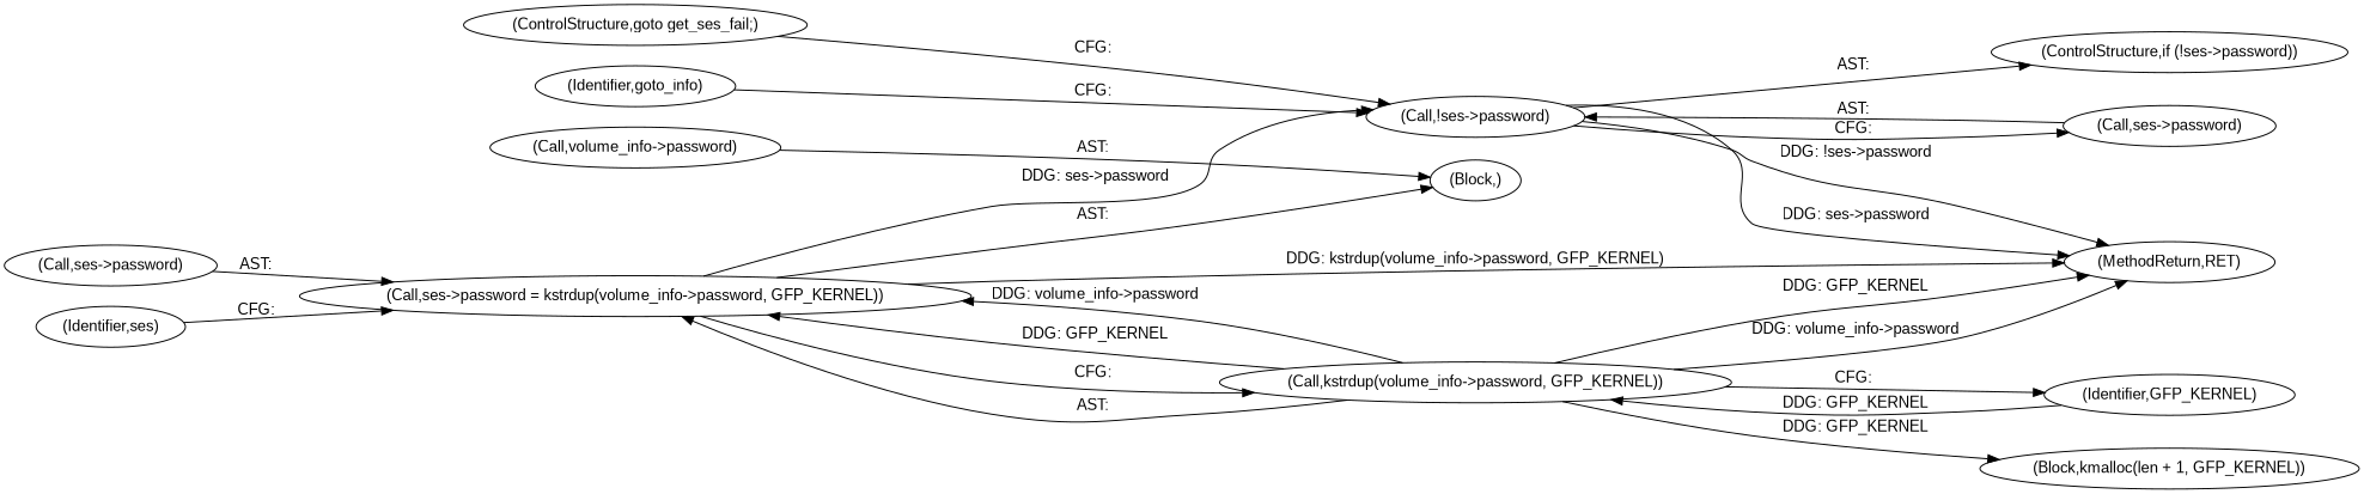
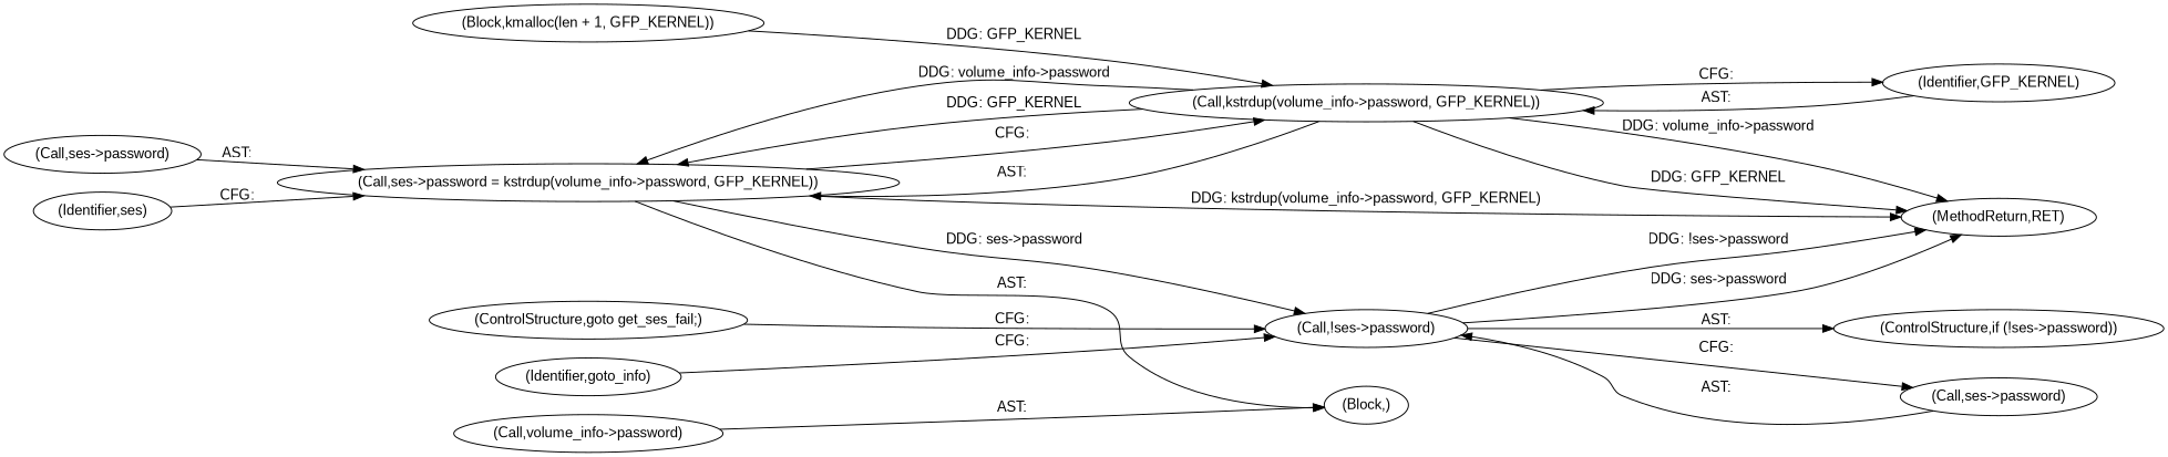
  digraph {
    fontname="Liberation Sans"
    rankdir=LR
    node [fontname="Liberation Sans"]
    edge [fontname="Liberation Sans"]
    n1 [label="(Call,ses->password = kstrdup(volume_info->password, GFP_KERNEL))"]
    n2 [label="(Call,kstrdup(volume_info->password, GFP_KERNEL))"]
    n3 [label="(Call,!ses->password)"]
    n4 [label="(MethodReturn,RET)"]
    n5 [label="(Block,)"]
    n6 [label="(Identifier,GFP_KERNEL)"]
    n7 [label="(Block,kmalloc(len + 1, GFP_KERNEL))"]
    n8 [label="(ControlStructure,if (!ses->password))"]
    n9 [label="(Call,ses->password)"]
    n10 [label="(Call,ses->password)"]
    n11 [label="(Identifier,ses)"]
    n12 [label="(ControlStructure,goto get_ses_fail;)"]
    n13 [label="(Identifier,goto_info)"]
    n14 [label="(Call,volume_info->password)"]
    n1 -> n2 [label="CFG: "]
    n1 -> n3 [label="DDG: ses->password"]
    n1 -> n4 [label="DDG: kstrdup(volume_info->password, GFP_KERNEL)"]
    n1 -> n5 [label="AST: "]
    n2 -> n1 [label="AST: "]
    n2 -> n1 [label="DDG: volume_info->password"]
    n2 -> n1 [label="DDG: GFP_KERNEL"]
    n2 -> n4 [label="DDG: volume_info->password"]
    n2 -> n4 [label="DDG: GFP_KERNEL"]
    n2 -> n6 [label="CFG: "]
-   n2 -> n7 [label="DDG: GFP_KERNEL"]
+   n7 -> n2 [label="DDG: GFP_KERNEL"]
    n3 -> n4 [label="DDG: ses->password"]
    n3 -> n4 [label="DDG: !ses->password"]
    n3 -> n8 [label="AST: "]
    n3 -> n9 [label="CFG: "]
-   n6 -> n2 [label="DDG: GFP_KERNEL"]
+   n6 -> n2 [label="AST: "]
    n9 -> n3 [label="AST: "]
    n10 -> n1 [label="AST: "]
    n11 -> n1 [label="CFG: "]
    n12 -> n3 [label="CFG: "]
    n13 -> n3 [label="CFG: "]
    n14 -> n5 [label="AST: "]
  }
